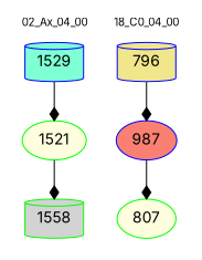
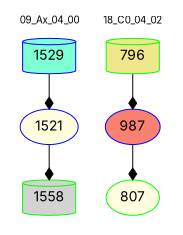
  digraph {
    fontname=Inter
    node [color=blue fillcolor=lightyellow fontname=Inter shape=cylinder style=filled]
    edge [arrowhead=diamond color=black fontname=Inter]
    n1 [fillcolor=aquamarine label=1529]
-   n2 [color=green label=1521 shape=ellipse]
+   n2 [label=1521 shape=ellipse]
    n3 [color=green fillcolor=lightgrey label=1558]
-   n4 [fillcolor=khaki label=796]
+   n4 [color=green fillcolor=khaki label=796]
    n5 [fillcolor=salmon label=987 shape=ellipse]
    n6 [color=green label=807 shape=ellipse]
    subgraph cluster_1 {
      color=white
      fontsize=10
-     label="02_Ax_04_00"
+     label="09_Ax_04_00"
      n1
      n2
      n3
    }
    subgraph cluster_2 {
      color=white
      fontsize=10
-     label="18_C0_04_00"
+     label="18_C0_04_02"
      n4
      n5
      n6
    }
    n1 -> n2
    n2 -> n3
    n4 -> n5
    n5 -> n6
  }
